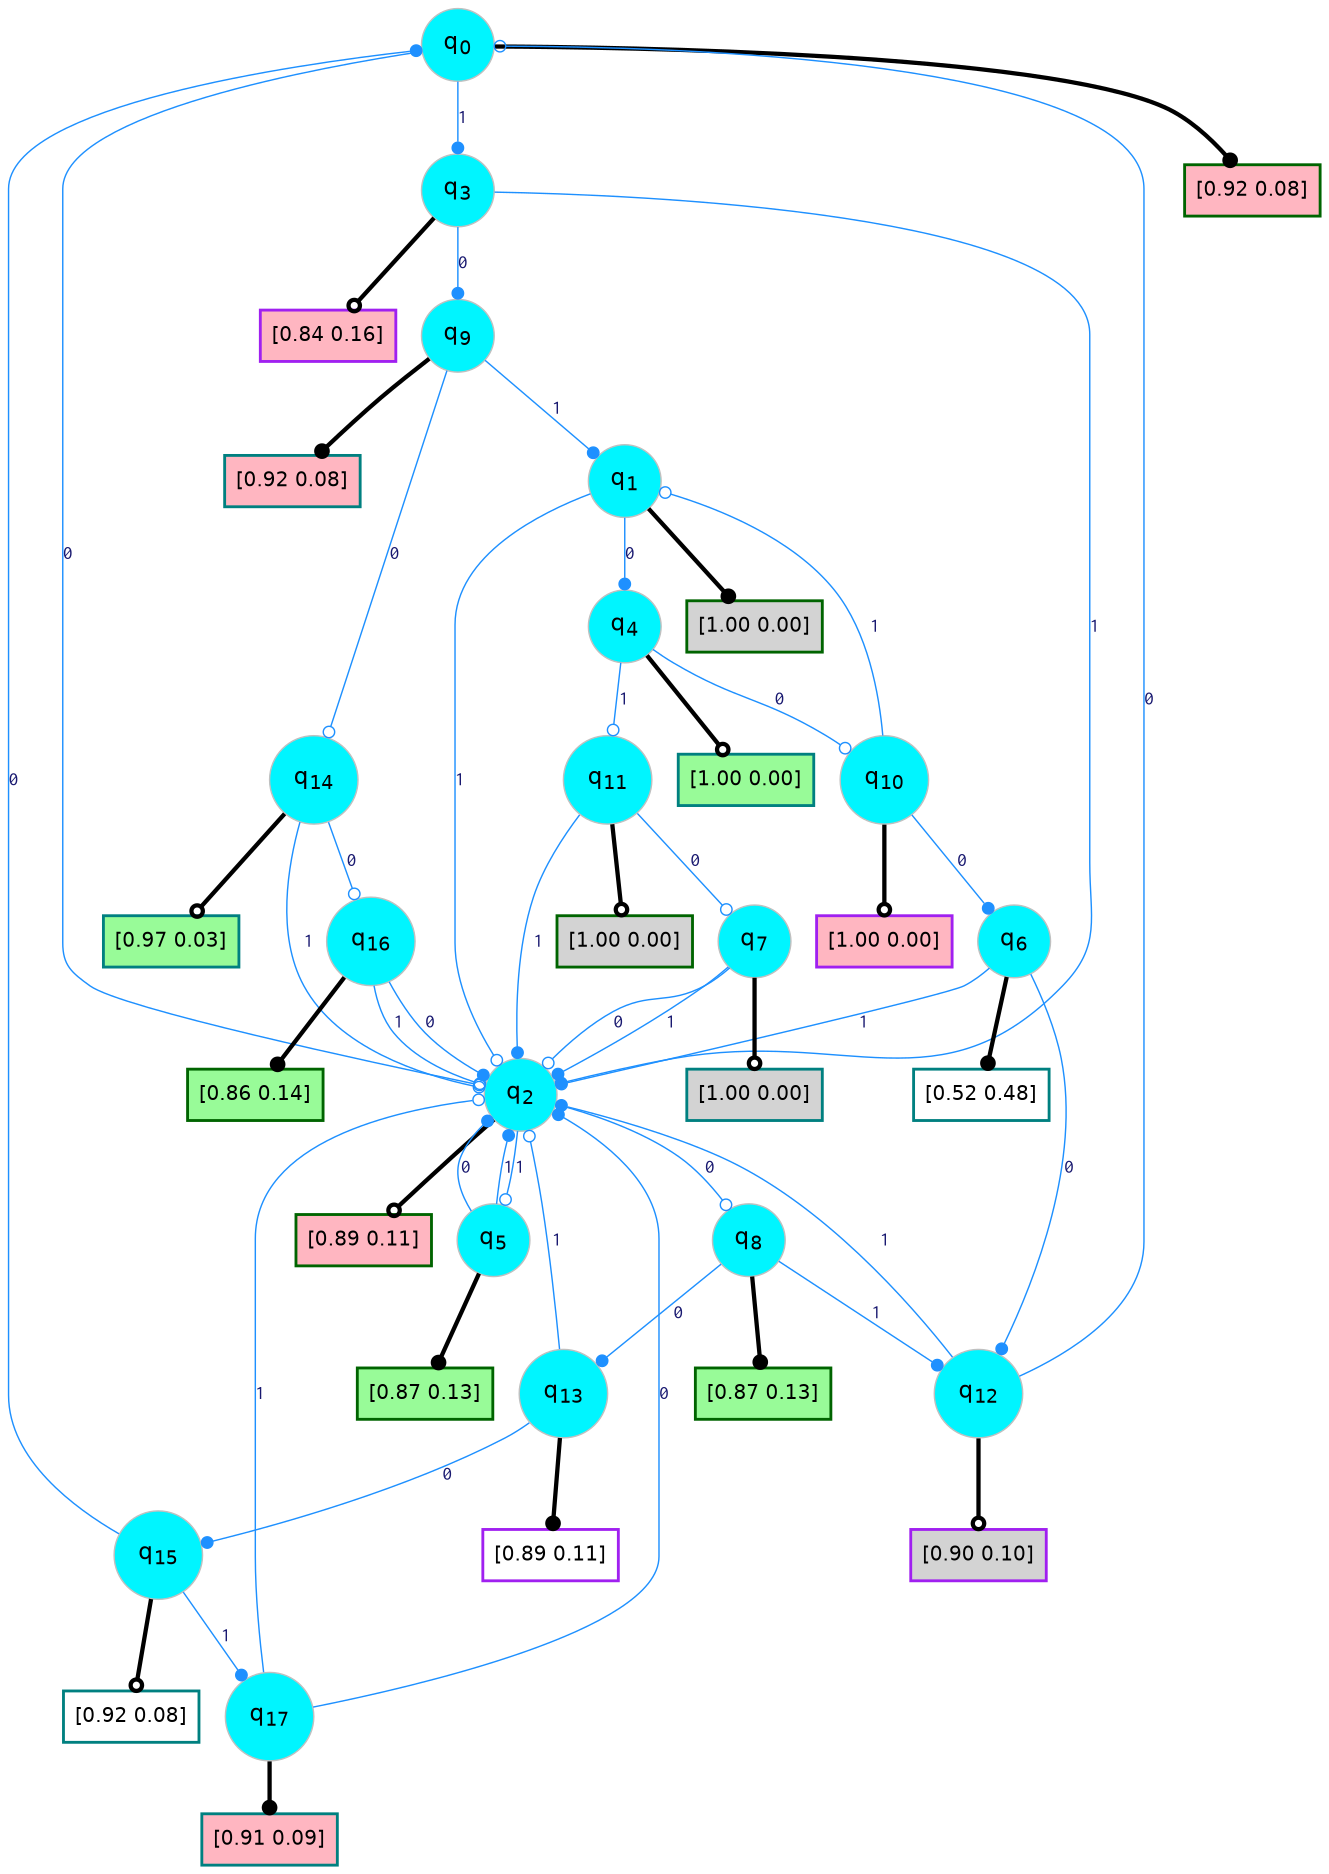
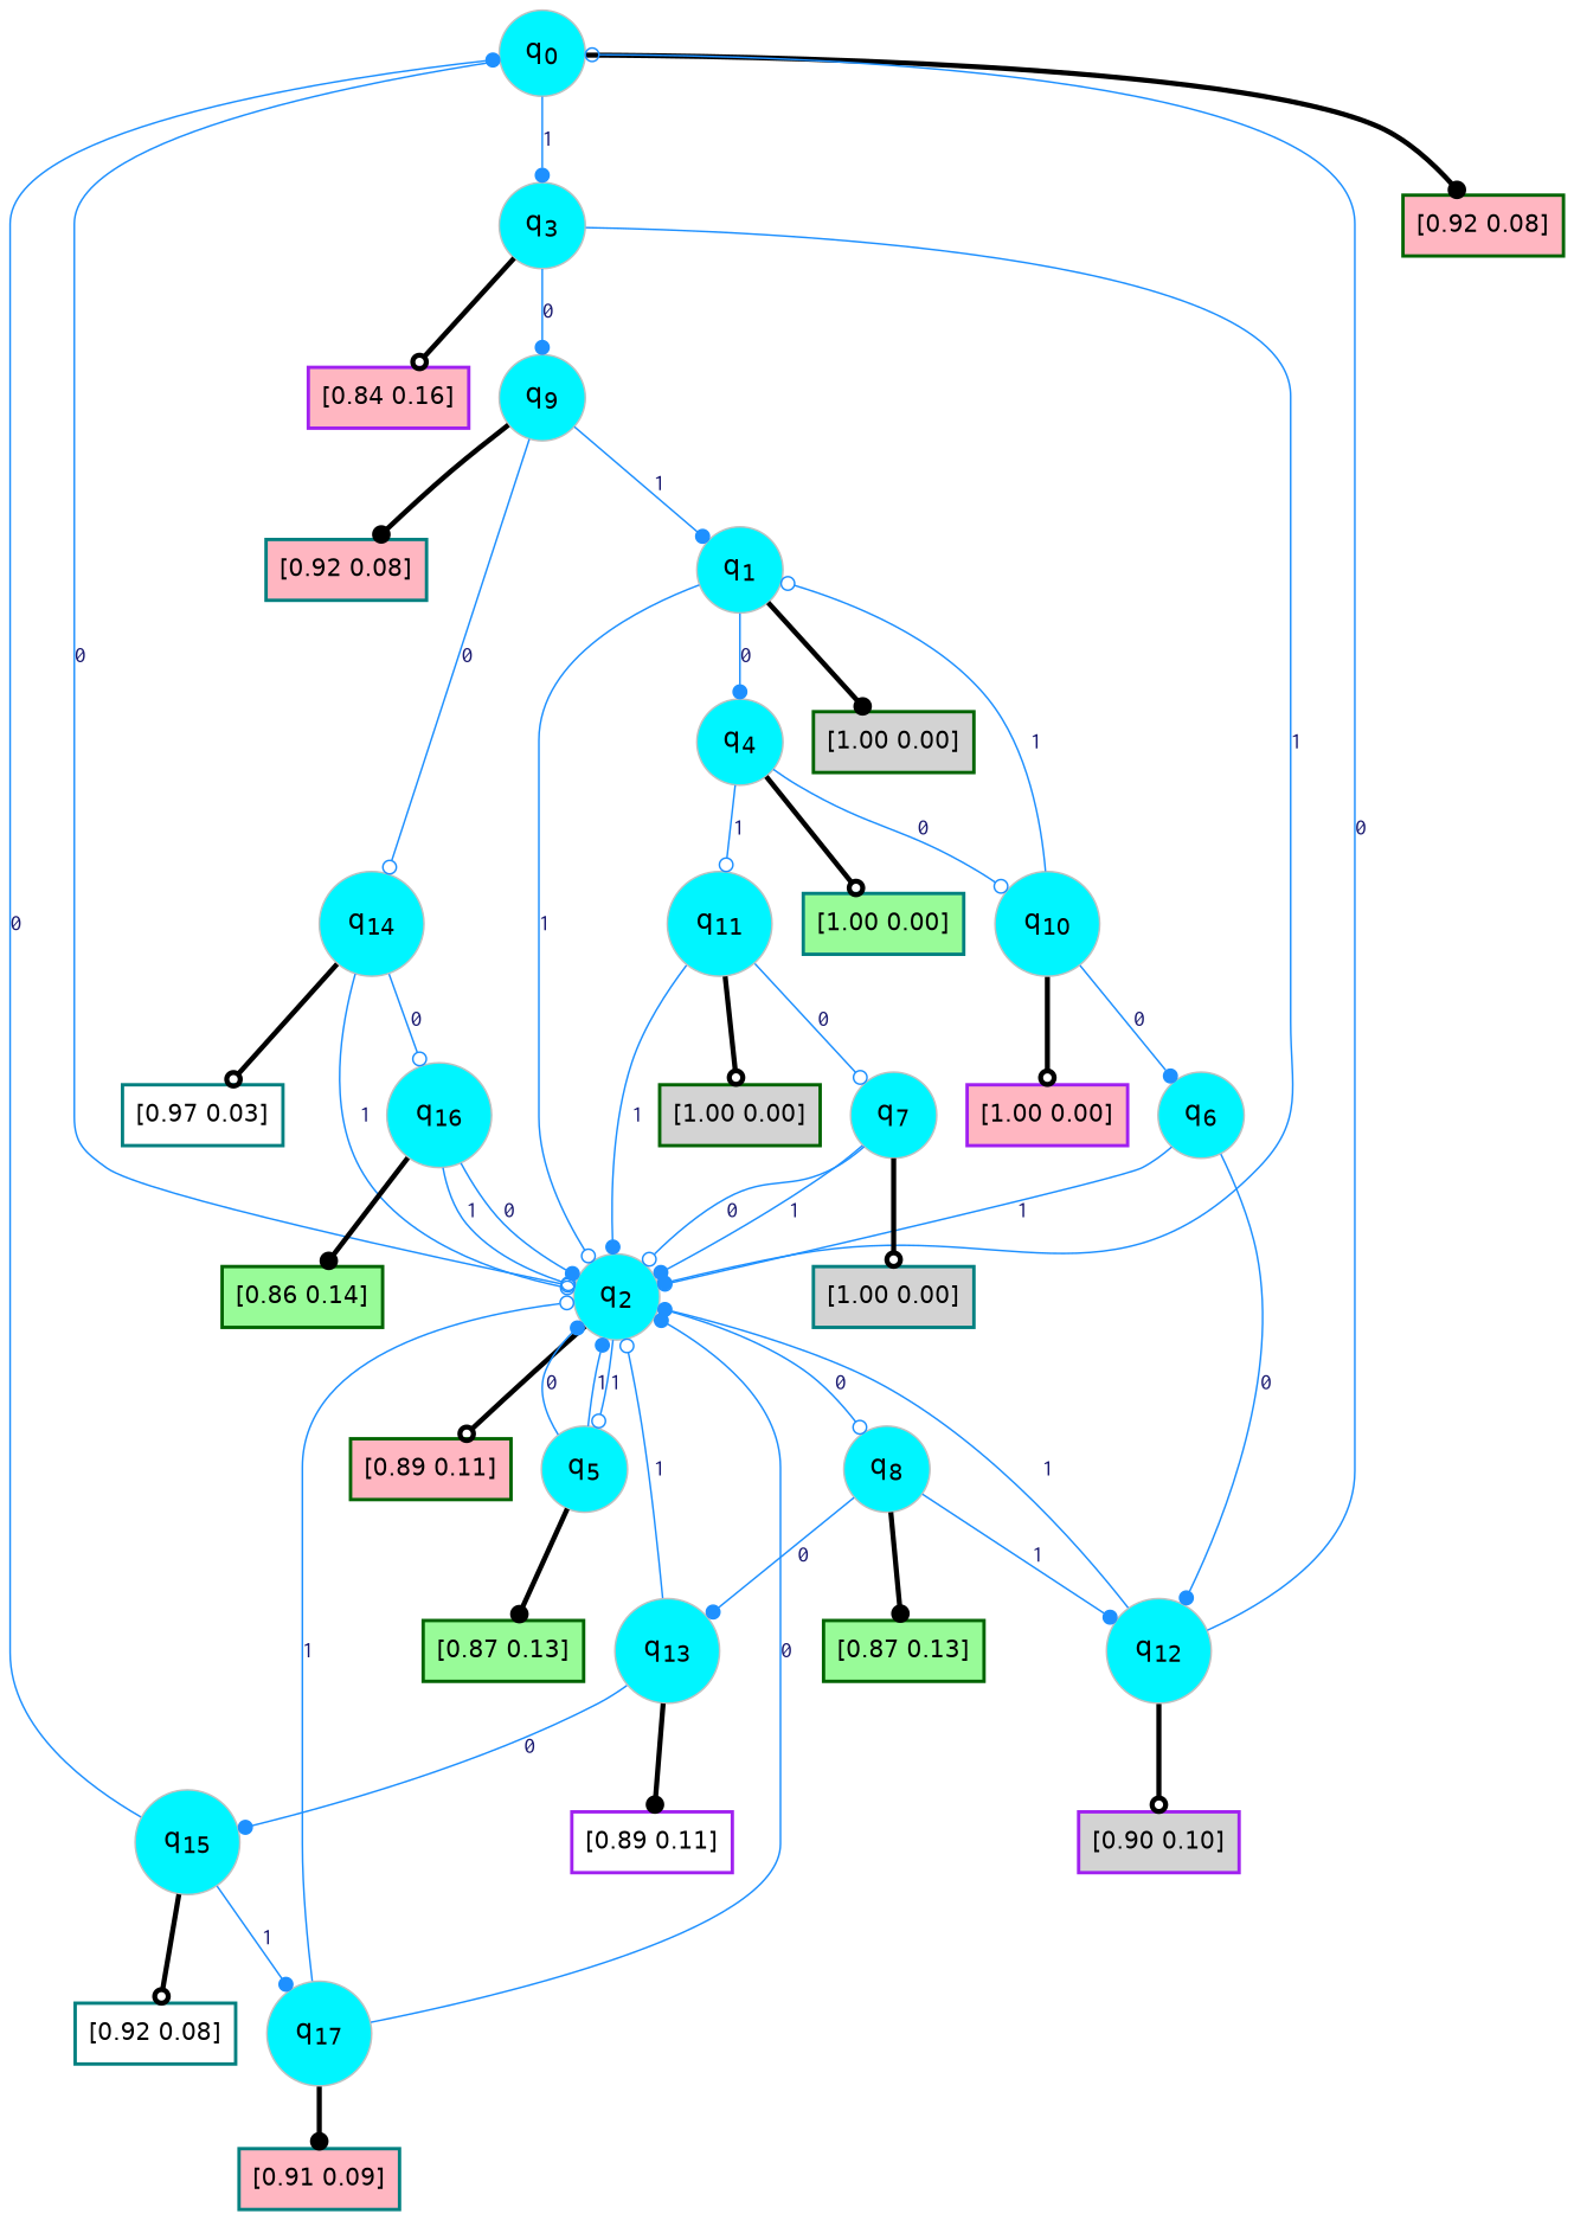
  digraph {
    rankdir=TD
    node [color=gray fillcolor=turquoise1 fontcolor=black fontname=Helvetica fontsize=16 fontweight=bold shape=circle style=filled]
    edge [arrowhead=dot arrowsize=1 color=dodgerblue1 fontcolor=midnightblue fontname=courier fontweight=bold penwidth=1 style=solid weight=20]
    n1 [label=<q<SUB>0</SUB>>]
    n2 [label=<q<SUB>2</SUB>>]
    n3 [label=<q<SUB>3</SUB>>]
    n4 [color=darkgreen fillcolor=lightpink fontsize=14 label="[0.92 0.08]" penwidth=2 shape=box]
    n5 [label=<q<SUB>5</SUB>>]
    n6 [label=<q<SUB>8</SUB>>]
    n7 [color=darkgreen fillcolor=lightpink fontsize=14 label="[0.89 0.11]" penwidth=2 shape=box]
    n8 [label=<q<SUB>9</SUB>>]
    n9 [color=purple fillcolor=lightpink fontsize=14 label="[0.84 0.16]" penwidth=2 shape=box]
    n10 [label=<q<SUB>1</SUB>>]
    n11 [label=<q<SUB>4</SUB>>]
    n12 [color=darkgreen fillcolor=lightgrey fontsize=14 label="[1.00 0.00]" penwidth=2 shape=box]
    n13 [label=<q<SUB>10</SUB>>]
    n14 [label=<q<SUB>11</SUB>>]
    n15 [color=teal fillcolor=palegreen fontsize=14 label="[1.00 0.00]" penwidth=2 shape=box]
    n16 [color=darkgreen fillcolor=palegreen fontsize=14 label="[0.87 0.13]" penwidth=2 shape=box]
    n17 [label=<q<SUB>12</SUB>>]
    n18 [label=<q<SUB>13</SUB>>]
    n19 [color=darkgreen fillcolor=palegreen fontsize=14 label="[0.87 0.13]" penwidth=2 shape=box]
    n20 [label=<q<SUB>14</SUB>>]
    n21 [color=teal fillcolor=lightpink fontsize=14 label="[0.92 0.08]" penwidth=2 shape=box]
    n22 [label=<q<SUB>6</SUB>>]
    n23 [color=purple fillcolor=lightpink fontsize=14 label="[1.00 0.00]" penwidth=2 shape=box]
    n24 [label=<q<SUB>7</SUB>>]
    n25 [color=darkgreen fillcolor=lightgrey fontsize=14 label="[1.00 0.00]" penwidth=2 shape=box]
-   n26 [color=teal fillcolor=white fontsize=14 label="[0.52 0.48]" penwidth=2 shape=box]
    n27 [color=purple fillcolor=lightgrey fontsize=14 label="[0.90 0.10]" penwidth=2 shape=box]
    n28 [color=teal fillcolor=lightgrey fontsize=14 label="[1.00 0.00]" penwidth=2 shape=box]
    n29 [label=<q<SUB>15</SUB>>]
    n30 [color=purple fillcolor=white fontsize=14 label="[0.89 0.11]" penwidth=2 shape=box]
    n31 [label=<q<SUB>16</SUB>>]
-   n32 [color=teal fillcolor=palegreen fontsize=14 label="[0.97 0.03]" penwidth=2 shape=box]
+   n32 [color=teal fillcolor=white fontsize=14 label="[0.97 0.03]" penwidth=2 shape=box]
    n33 [label=<q<SUB>17</SUB>>]
    n34 [color=teal fillcolor=white fontsize=14 label="[0.92 0.08]" penwidth=2 shape=box]
    n35 [color=darkgreen fillcolor=palegreen fontsize=14 label="[0.86 0.14]" penwidth=2 shape=box]
    n36 [color=teal fillcolor=lightpink fontsize=14 label="[0.91 0.09]" penwidth=2 shape=box]
    n1 -> n2 [arrowhead=odot label=0]
    n1 -> n3 [label=1]
    n1 -> n4 [color=black penwidth=3]
    n2 -> n5 [arrowhead=odot label=1]
    n2 -> n6 [arrowhead=odot label=0]
    n2 -> n7 [arrowhead=odot color=black penwidth=3]
    n3 -> n2 [label=1]
    n3 -> n8 [label=0]
    n3 -> n9 [arrowhead=odot color=black penwidth=3]
    n5 -> n2 [label=0]
    n5 -> n2 [label=1]
    n5 -> n16 [color=black penwidth=3]
    n6 -> n17 [label=1]
    n6 -> n18 [label=0]
    n6 -> n19 [color=black penwidth=3]
    n8 -> n10 [label=1]
    n8 -> n20 [arrowhead=odot label=0]
    n8 -> n21 [color=black penwidth=3]
    n10 -> n2 [arrowhead=odot label=1]
    n10 -> n11 [label=0]
    n10 -> n12 [color=black penwidth=3]
    n11 -> n13 [arrowhead=odot label=0]
    n11 -> n14 [arrowhead=odot label=1]
    n11 -> n15 [arrowhead=odot color=black penwidth=3]
    n13 -> n10 [arrowhead=odot label=1]
    n13 -> n22 [label=0]
    n13 -> n23 [arrowhead=odot color=black penwidth=3]
    n14 -> n2 [label=1]
    n14 -> n24 [arrowhead=odot label=0]
    n14 -> n25 [arrowhead=odot color=black penwidth=3]
    n17 -> n1 [arrowhead=odot label=0]
    n17 -> n2 [label=1]
    n17 -> n27 [arrowhead=odot color=black penwidth=3]
    n18 -> n2 [arrowhead=odot label=1]
    n18 -> n29 [label=0]
    n18 -> n30 [color=black penwidth=3]
    n20 -> n2 [arrowhead=odot label=1]
    n20 -> n31 [arrowhead=odot label=0]
    n20 -> n32 [arrowhead=odot color=black penwidth=3]
    n22 -> n2 [arrowhead=odot label=1]
    n22 -> n17 [label=0]
-   n22 -> n26 [color=black penwidth=3]
    n24 -> n2 [arrowhead=odot label=0]
    n24 -> n2 [label=1]
    n24 -> n28 [arrowhead=odot color=black penwidth=3]
    n29 -> n1 [label=0]
    n29 -> n33 [label=1]
    n29 -> n34 [arrowhead=odot color=black penwidth=3]
    n31 -> n2 [label=0]
    n31 -> n2 [arrowhead=odot label=1]
    n31 -> n35 [color=black penwidth=3]
    n33 -> n2 [label=0]
    n33 -> n2 [arrowhead=odot label=1]
    n33 -> n36 [color=black penwidth=3]
  }
